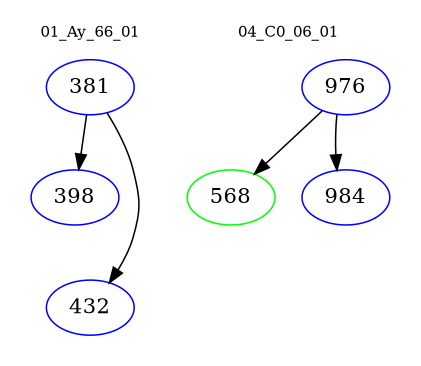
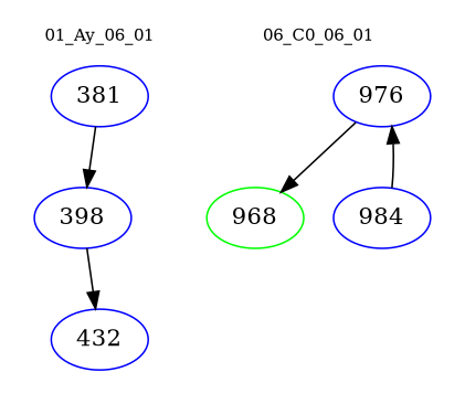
  digraph {
    node [color=blue]
    edge [color=black]
    n1 [label=398]
    n2 [label=432]
    n3 [label=381]
    n4 [label=976]
-   n5 [color=green label=568]
+   n5 [color=green label=968]
    n6 [label=984]
    subgraph cluster_1 {
      color=white
      fontsize=10
-     label="01_Ay_66_01"
+     label="01_Ay_06_01"
      n1
      n2
      n3
    }
    subgraph cluster_2 {
      color=white
      fontsize=10
-     label="04_C0_06_01"
+     label="06_C0_06_01"
      n4
      n5
      n6
    }
-   n3 -> n2
+   n1 -> n2
    n3 -> n1
    n4 -> n5
-   n4 -> n6
+   n6 -> n4
  }
